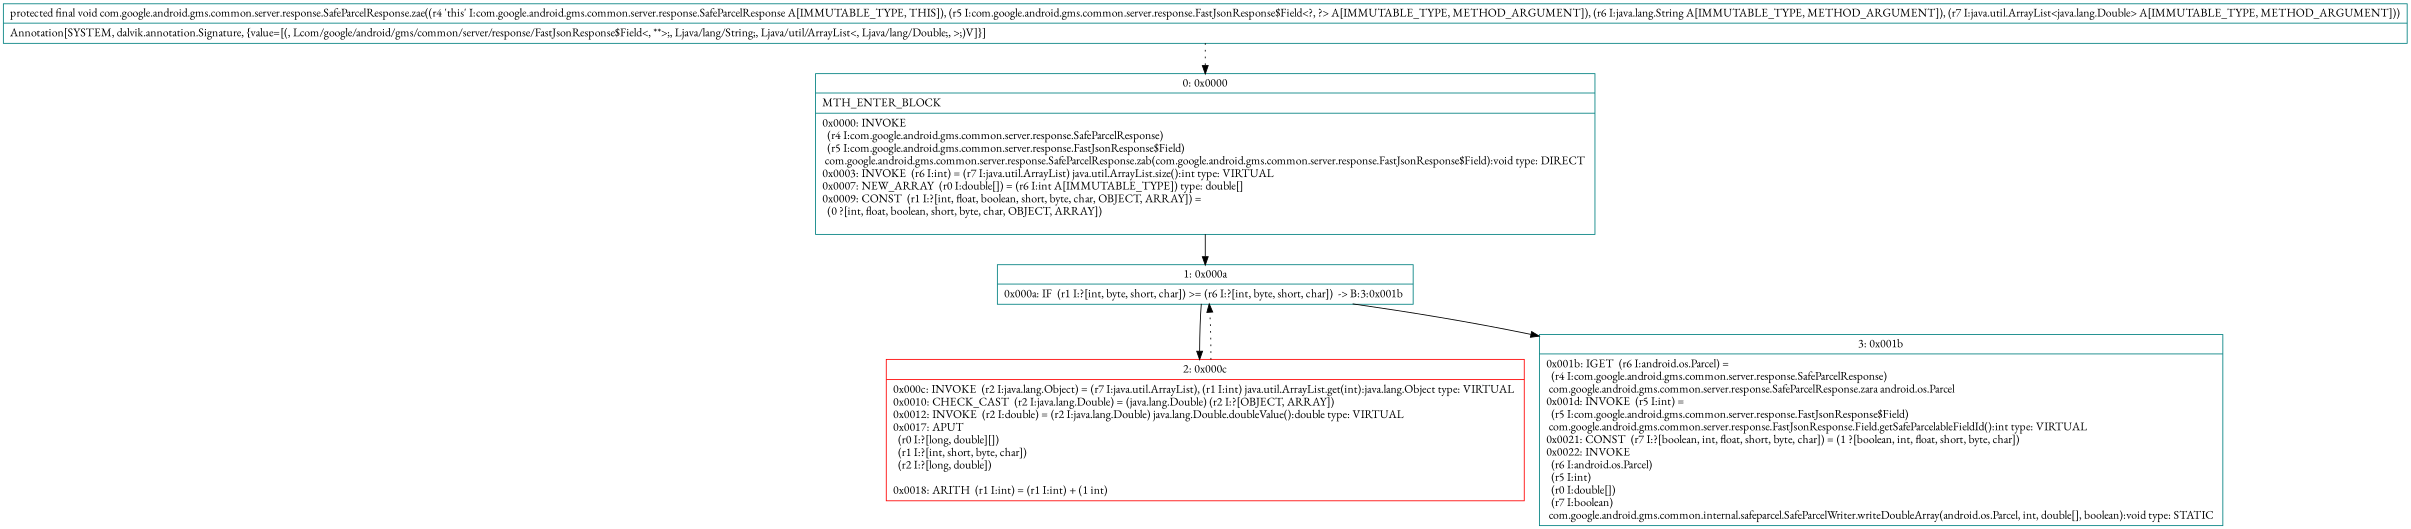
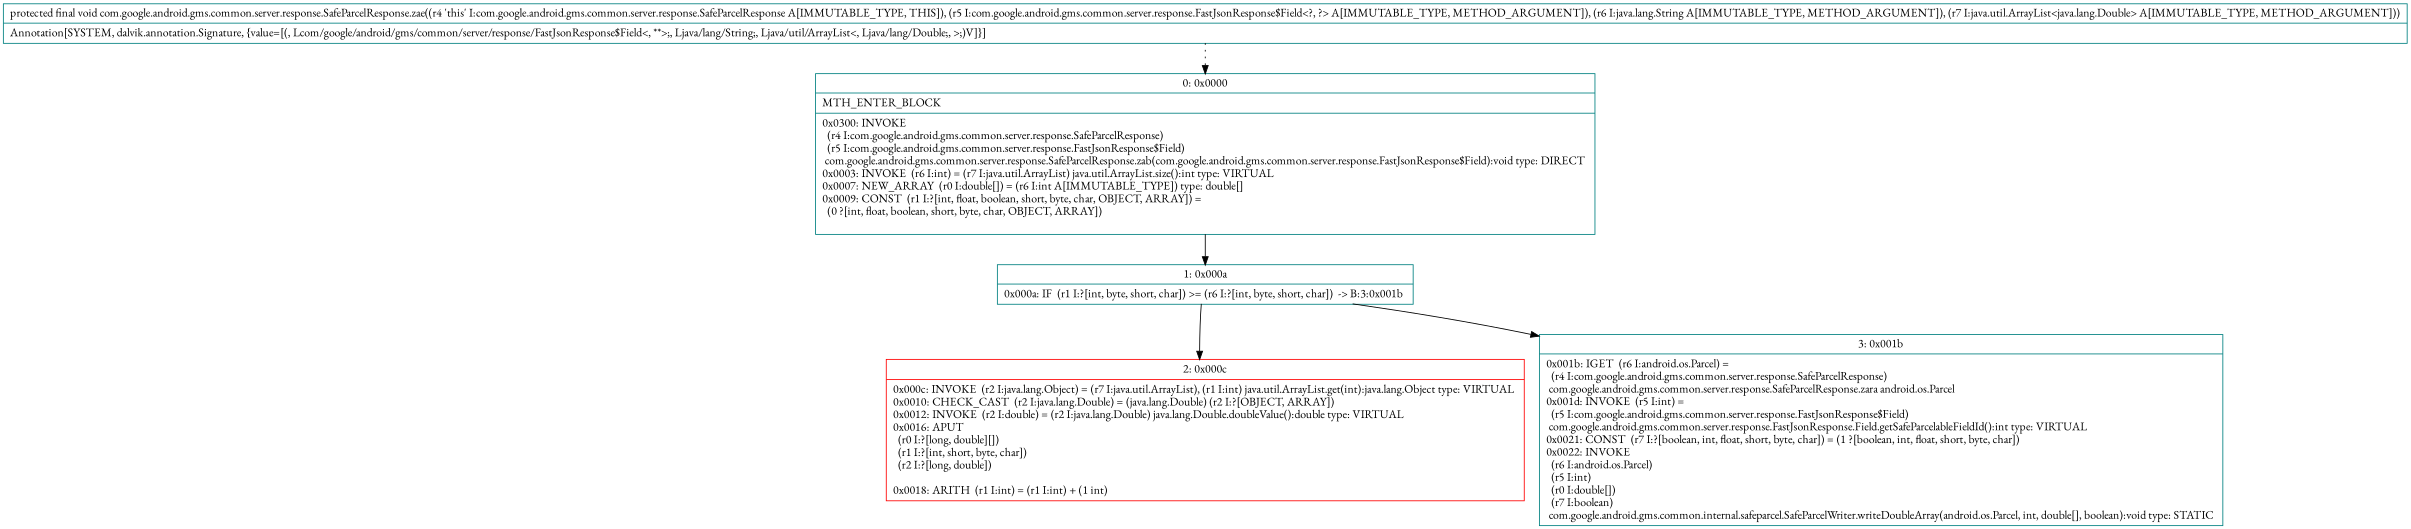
  digraph {
    fontname="EB Garamond"
    node [color=teal fontname="EB Garamond" shape=record]
    edge [fontname="EB Garamond" style=solid]
-   n1 [label="{0\:\ 0x0000|MTH_ENTER_BLOCK\l|0x0000: INVOKE  \l  (r4 I:com.google.android.gms.common.server.response.SafeParcelResponse)\l  (r5 I:com.google.android.gms.common.server.response.FastJsonResponse$Field)\l com.google.android.gms.common.server.response.SafeParcelResponse.zab(com.google.android.gms.common.server.response.FastJsonResponse$Field):void type: DIRECT \l0x0003: INVOKE  (r6 I:int) = (r7 I:java.util.ArrayList) java.util.ArrayList.size():int type: VIRTUAL \l0x0007: NEW_ARRAY  (r0 I:double[]) = (r6 I:int A[IMMUTABLE_TYPE]) type: double[] \l0x0009: CONST  (r1 I:?[int, float, boolean, short, byte, char, OBJECT, ARRAY]) = \l  (0 ?[int, float, boolean, short, byte, char, OBJECT, ARRAY])\l \l}"]
+   n1 [label="{0\:\ 0x0000|MTH_ENTER_BLOCK\l|0x0300: INVOKE  \l  (r4 I:com.google.android.gms.common.server.response.SafeParcelResponse)\l  (r5 I:com.google.android.gms.common.server.response.FastJsonResponse$Field)\l com.google.android.gms.common.server.response.SafeParcelResponse.zab(com.google.android.gms.common.server.response.FastJsonResponse$Field):void type: DIRECT \l0x0003: INVOKE  (r6 I:int) = (r7 I:java.util.ArrayList) java.util.ArrayList.size():int type: VIRTUAL \l0x0007: NEW_ARRAY  (r0 I:double[]) = (r6 I:int A[IMMUTABLE_TYPE]) type: double[] \l0x0009: CONST  (r1 I:?[int, float, boolean, short, byte, char, OBJECT, ARRAY]) = \l  (0 ?[int, float, boolean, short, byte, char, OBJECT, ARRAY])\l \l}"]
    n2 [label="{1\:\ 0x000a|0x000a: IF  (r1 I:?[int, byte, short, char]) \>= (r6 I:?[int, byte, short, char])  \-\> B:3:0x001b \l}"]
-   n3 [color=red label="{2\:\ 0x000c|0x000c: INVOKE  (r2 I:java.lang.Object) = (r7 I:java.util.ArrayList), (r1 I:int) java.util.ArrayList.get(int):java.lang.Object type: VIRTUAL \l0x0010: CHECK_CAST  (r2 I:java.lang.Double) = (java.lang.Double) (r2 I:?[OBJECT, ARRAY]) \l0x0012: INVOKE  (r2 I:double) = (r2 I:java.lang.Double) java.lang.Double.doubleValue():double type: VIRTUAL \l0x0017: APUT  \l  (r0 I:?[long, double][])\l  (r1 I:?[int, short, byte, char])\l  (r2 I:?[long, double])\l \l0x0018: ARITH  (r1 I:int) = (r1 I:int) + (1 int) \l}"]
+   n3 [color=red label="{2\:\ 0x000c|0x000c: INVOKE  (r2 I:java.lang.Object) = (r7 I:java.util.ArrayList), (r1 I:int) java.util.ArrayList.get(int):java.lang.Object type: VIRTUAL \l0x0010: CHECK_CAST  (r2 I:java.lang.Double) = (java.lang.Double) (r2 I:?[OBJECT, ARRAY]) \l0x0012: INVOKE  (r2 I:double) = (r2 I:java.lang.Double) java.lang.Double.doubleValue():double type: VIRTUAL \l0x0016: APUT  \l  (r0 I:?[long, double][])\l  (r1 I:?[int, short, byte, char])\l  (r2 I:?[long, double])\l \l0x0018: ARITH  (r1 I:int) = (r1 I:int) + (1 int) \l}"]
    n4 [label="{3\:\ 0x001b|0x001b: IGET  (r6 I:android.os.Parcel) = \l  (r4 I:com.google.android.gms.common.server.response.SafeParcelResponse)\l com.google.android.gms.common.server.response.SafeParcelResponse.zara android.os.Parcel \l0x001d: INVOKE  (r5 I:int) = \l  (r5 I:com.google.android.gms.common.server.response.FastJsonResponse$Field)\l com.google.android.gms.common.server.response.FastJsonResponse.Field.getSafeParcelableFieldId():int type: VIRTUAL \l0x0021: CONST  (r7 I:?[boolean, int, float, short, byte, char]) = (1 ?[boolean, int, float, short, byte, char]) \l0x0022: INVOKE  \l  (r6 I:android.os.Parcel)\l  (r5 I:int)\l  (r0 I:double[])\l  (r7 I:boolean)\l com.google.android.gms.common.internal.safeparcel.SafeParcelWriter.writeDoubleArray(android.os.Parcel, int, double[], boolean):void type: STATIC \l}"]
    n5 [label="{protected final void com.google.android.gms.common.server.response.SafeParcelResponse.zae((r4 'this' I:com.google.android.gms.common.server.response.SafeParcelResponse A[IMMUTABLE_TYPE, THIS]), (r5 I:com.google.android.gms.common.server.response.FastJsonResponse$Field\<?, ?\> A[IMMUTABLE_TYPE, METHOD_ARGUMENT]), (r6 I:java.lang.String A[IMMUTABLE_TYPE, METHOD_ARGUMENT]), (r7 I:java.util.ArrayList\<java.lang.Double\> A[IMMUTABLE_TYPE, METHOD_ARGUMENT]))  | Annotation[SYSTEM, dalvik.annotation.Signature, \{value=[(, Lcom\/google\/android\/gms\/common\/server\/response\/FastJsonResponse$Field\<, **\>;, Ljava\/lang\/String;, Ljava\/util\/ArrayList\<, Ljava\/lang\/Double;, \>;)V]\}]\l}"]
    n1 -> n2
    n2 -> n3
    n2 -> n4
-   n3 -> n2 [style=dotted]
    n5 -> n1 [style=dotted]
  }
